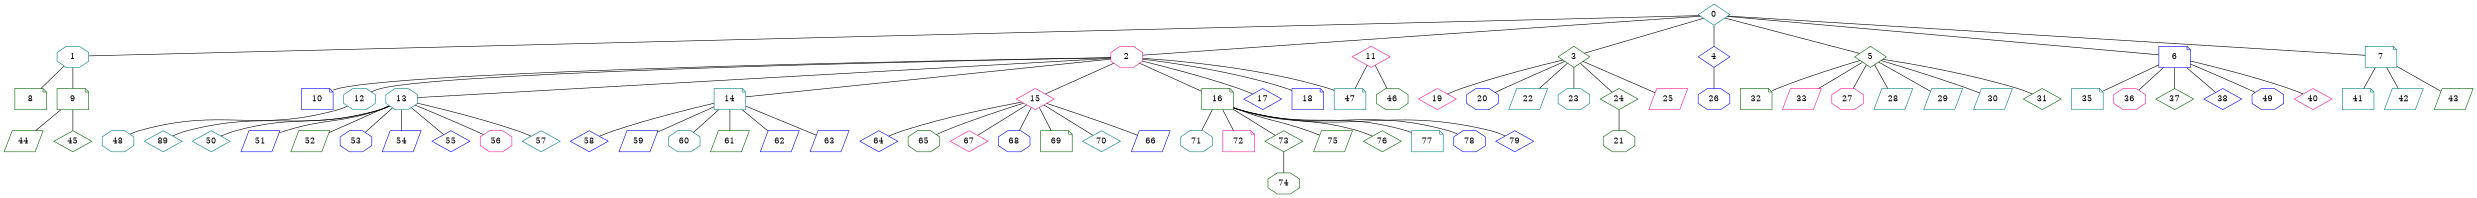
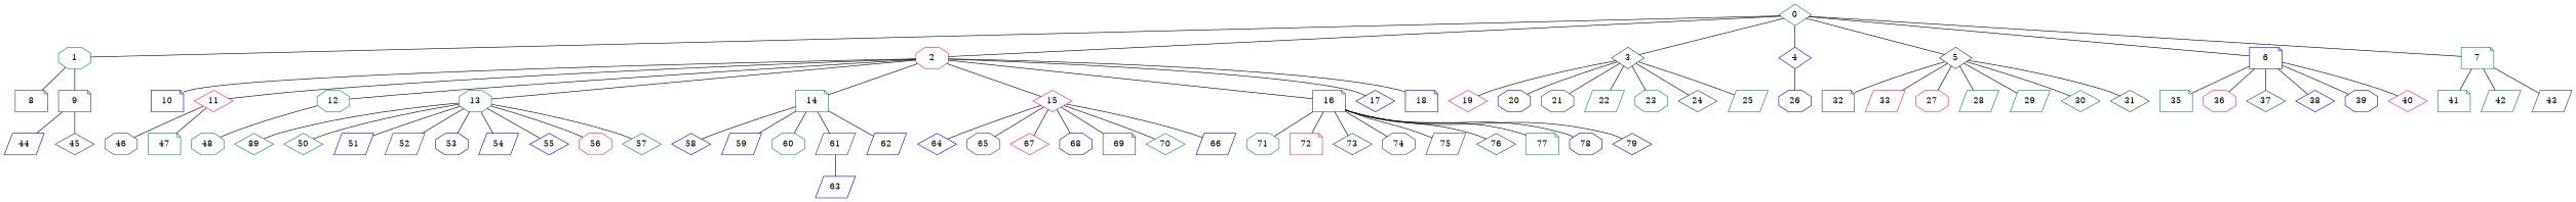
  graph {
    node [color=teal shape=diamond]
    1 [shape=octagon]
    0
    2 [color=deeppink shape=octagon]
    3 [color=darkgreen]
    4 [color=blue]
    5 [color=darkgreen]
    6 [color=blue shape=note]
    7 [shape=note]
    8 [color=darkgreen shape=note]
    9 [color=darkgreen shape=note]
    10 [color=blue shape=note]
    11 [color=deeppink]
    12 [shape=octagon]
    13 [shape=octagon]
    14 [shape=note]
    15 [color=deeppink]
    16 [color=darkgreen shape=note]
    17 [color=blue]
    18 [color=blue shape=note]
    19 [color=deeppink]
    20 [color=blue shape=octagon]
    21 [color=darkgreen shape=octagon]
    22 [shape=parallelogram]
    23 [shape=octagon]
    24 [color=darkgreen]
-   25 [color=deeppink shape=parallelogram]
+   25 [shape=parallelogram]
    26 [color=blue shape=octagon]
    32 [color=darkgreen shape=note]
    33 [color=deeppink shape=parallelogram]
    27 [color=deeppink shape=octagon]
    28 [shape=parallelogram]
    29 [shape=parallelogram]
-   30 [shape=parallelogram]
+   30
    31 [color=darkgreen]
    35 [shape=note]
    36 [color=deeppink shape=octagon]
    37 [color=darkgreen]
    38 [color=blue]
-   39 [color=blue shape=octagon label=49]
+   39 [color=blue shape=octagon]
    40 [color=deeppink]
    41 [shape=note]
    42 [shape=parallelogram]
    43 [color=darkgreen shape=parallelogram]
-   44 [color=darkgreen shape=parallelogram]
+   44 [color=blue shape=parallelogram]
    45 [color=darkgreen]
    46 [color=darkgreen shape=octagon]
    47 [shape=note]
    48 [shape=octagon]
    n49 [label=89]
    50
    51 [color=blue shape=parallelogram]
    52 [color=darkgreen shape=parallelogram]
    53 [color=blue shape=octagon]
    54 [color=blue shape=parallelogram]
    55 [color=blue]
    56 [color=deeppink shape=octagon]
    57
    58 [color=blue]
    59 [color=blue shape=parallelogram]
    60 [shape=octagon]
    61 [color=darkgreen shape=parallelogram]
    62 [color=blue shape=parallelogram]
    63 [color=blue shape=parallelogram]
    64 [color=blue]
    65 [color=darkgreen shape=octagon]
    67 [color=deeppink]
    68 [color=blue shape=octagon]
    69 [color=darkgreen shape=note]
    70
    66 [color=blue shape=parallelogram]
    71 [shape=octagon]
    72 [color=deeppink shape=note]
    73 [color=darkgreen]
    74 [color=darkgreen shape=octagon]
    75 [color=darkgreen shape=parallelogram]
    76 [color=darkgreen]
    77 [shape=note]
    78 [color=blue shape=octagon]
    79 [color=blue]
    1 -- 8
    1 -- 9
    0 -- 1
    0 -- 2
    0 -- 3
    0 -- 4
    0 -- 5
    0 -- 6
    0 -- 7
    2 -- 10
-   2 -- 47
+   2 -- 11
    2 -- 12
    2 -- 13
    2 -- 14
    2 -- 15
    2 -- 16
    2 -- 17
    2 -- 18
    3 -- 19
    3 -- 20
-   24 -- 21
+   3 -- 21
    3 -- 22
    3 -- 23
    3 -- 24
    3 -- 25
    4 -- 26
    5 -- 32
    5 -- 33
    5 -- 27
    5 -- 28
    5 -- 29
    5 -- 30
    5 -- 31
    6 -- 35
    6 -- 36
    6 -- 37
    6 -- 38
    6 -- 39
    6 -- 40
    7 -- 41
    7 -- 42
    7 -- 43
    9 -- 44
    9 -- 45
    11 -- 46
    11 -- 47
    12 -- 48
    13 -- n49
    13 -- 50
    13 -- 51
    13 -- 52
    13 -- 53
    13 -- 54
    13 -- 55
    13 -- 56
    13 -- 57
    14 -- 58
    14 -- 59
    14 -- 60
    14 -- 61
    14 -- 62
-   14 -- 63
+   61 -- 63
    15 -- 64
    15 -- 65
    15 -- 67
    15 -- 68
    15 -- 69
    15 -- 70
    15 -- 66
    16 -- 71
    16 -- 72
    16 -- 73
-   73 -- 74
+   16 -- 74
    16 -- 75
    16 -- 76
    16 -- 77
    16 -- 78
    16 -- 79
  }
